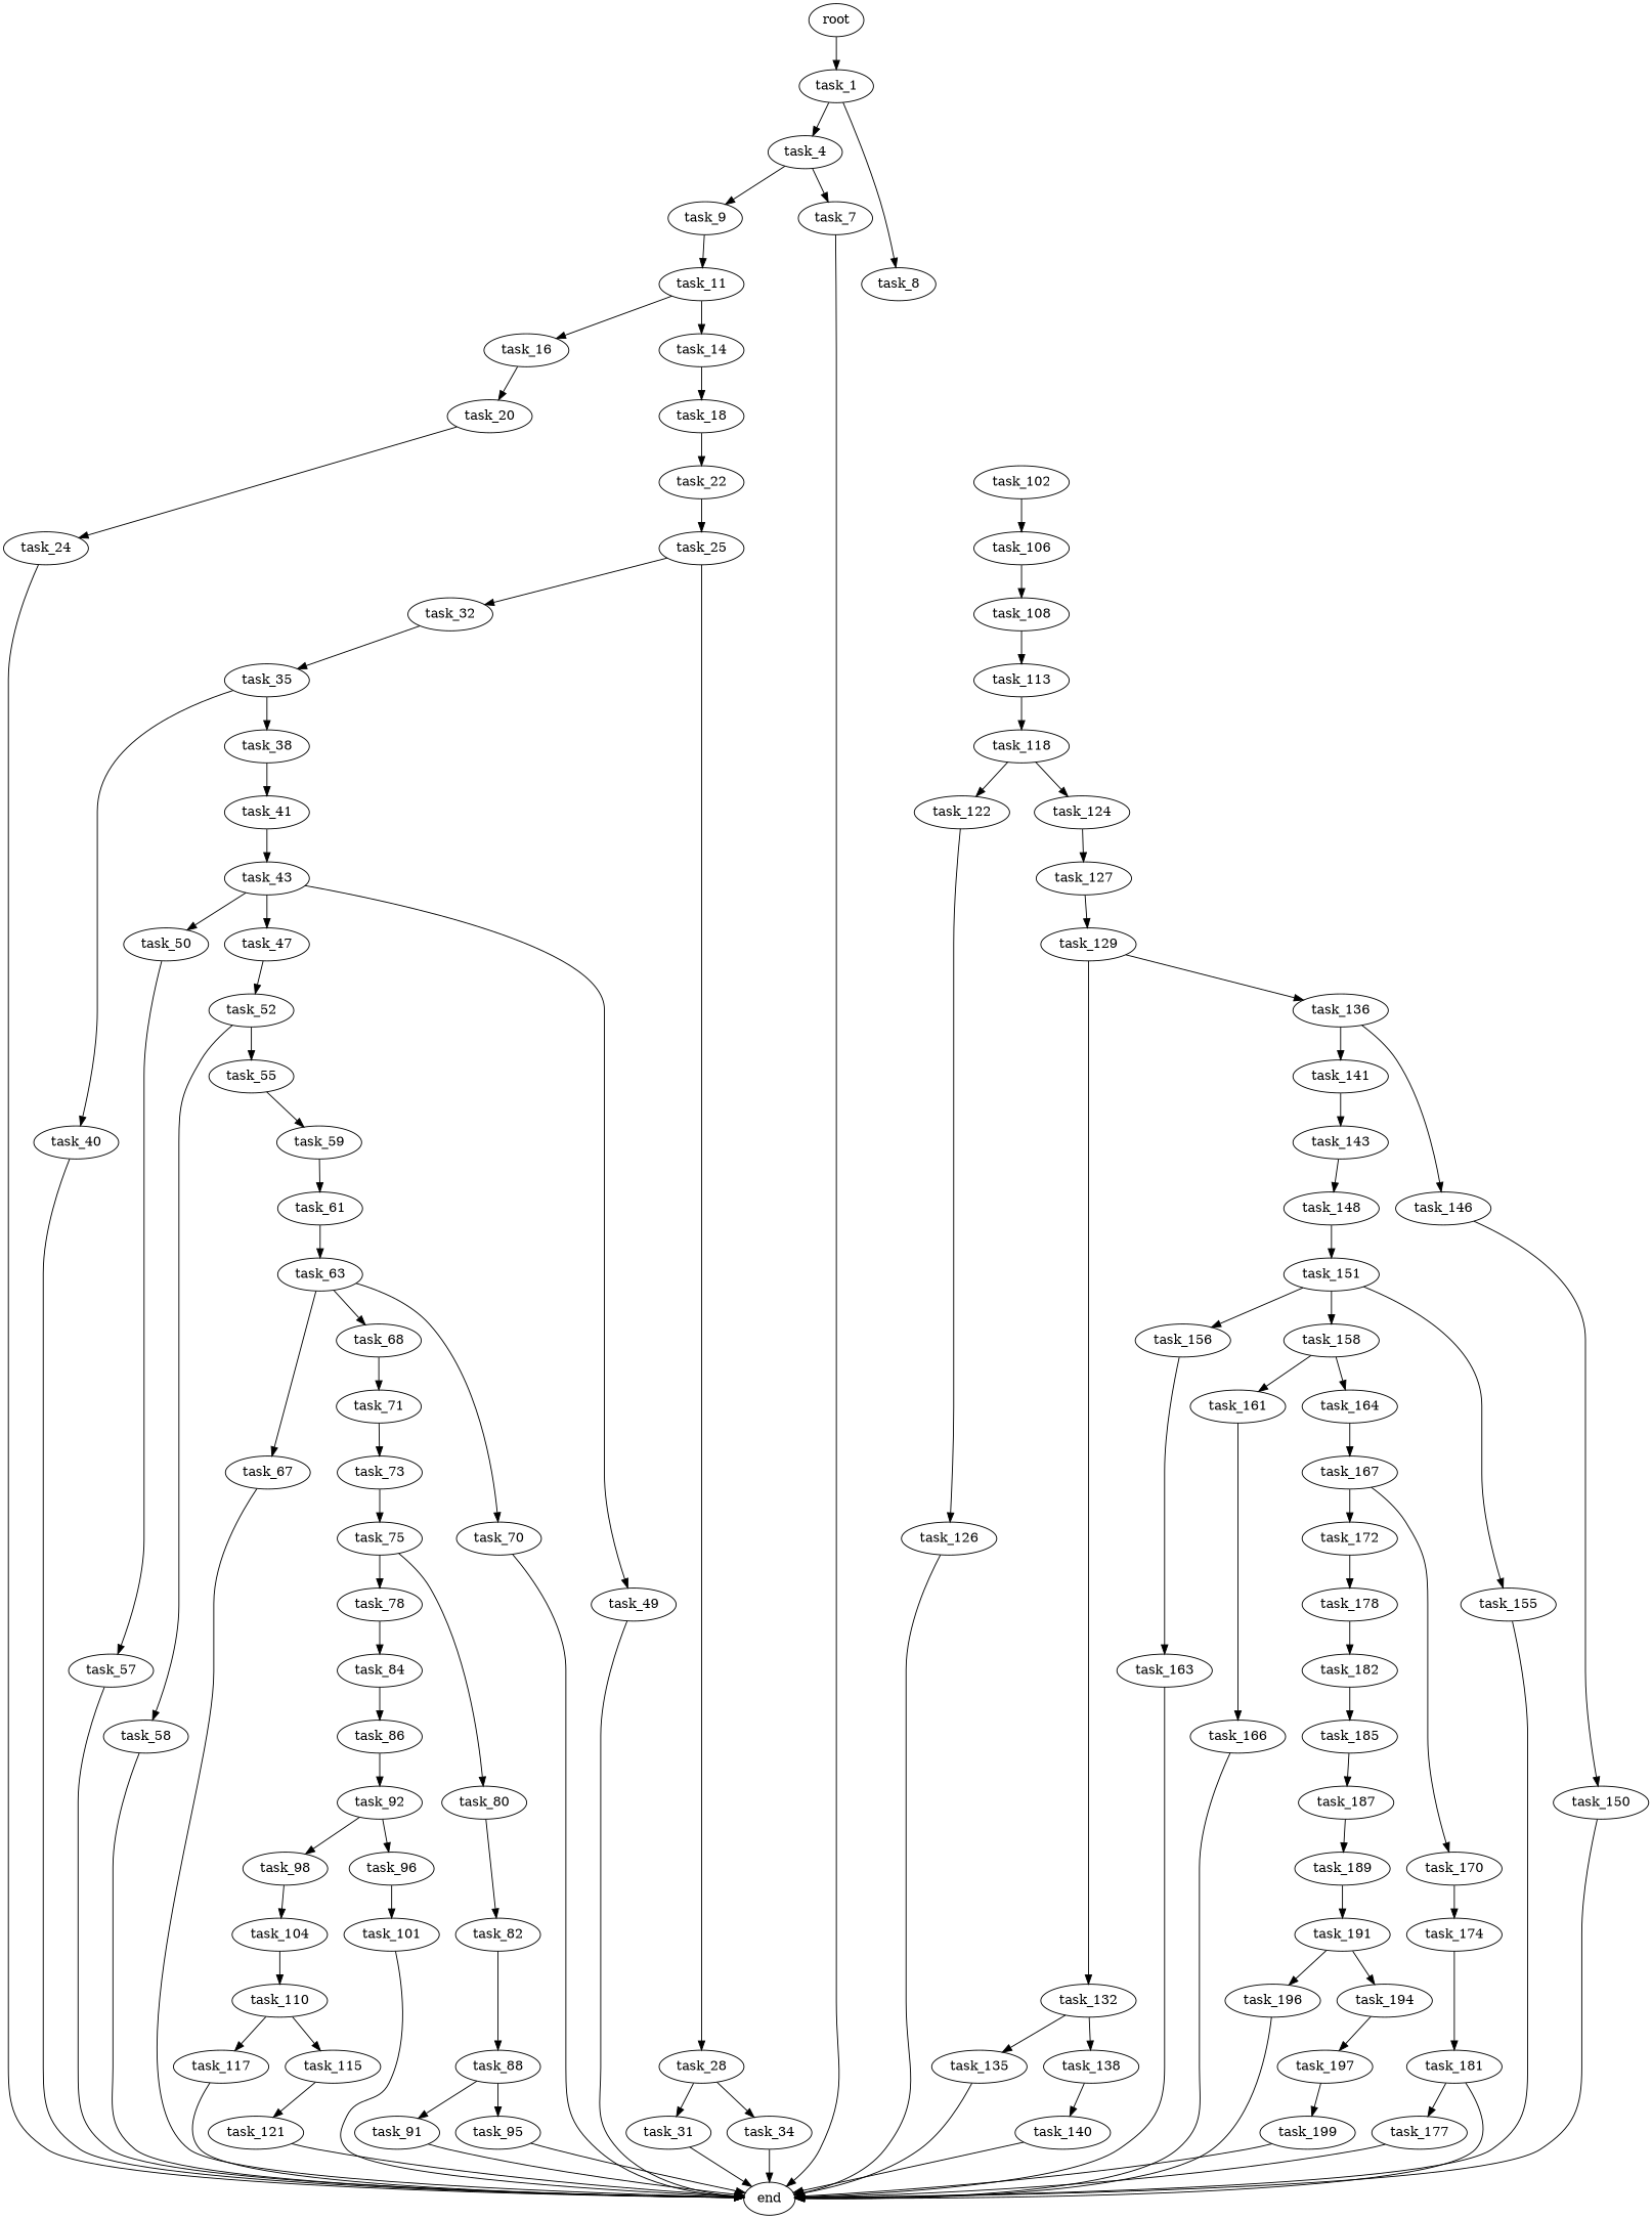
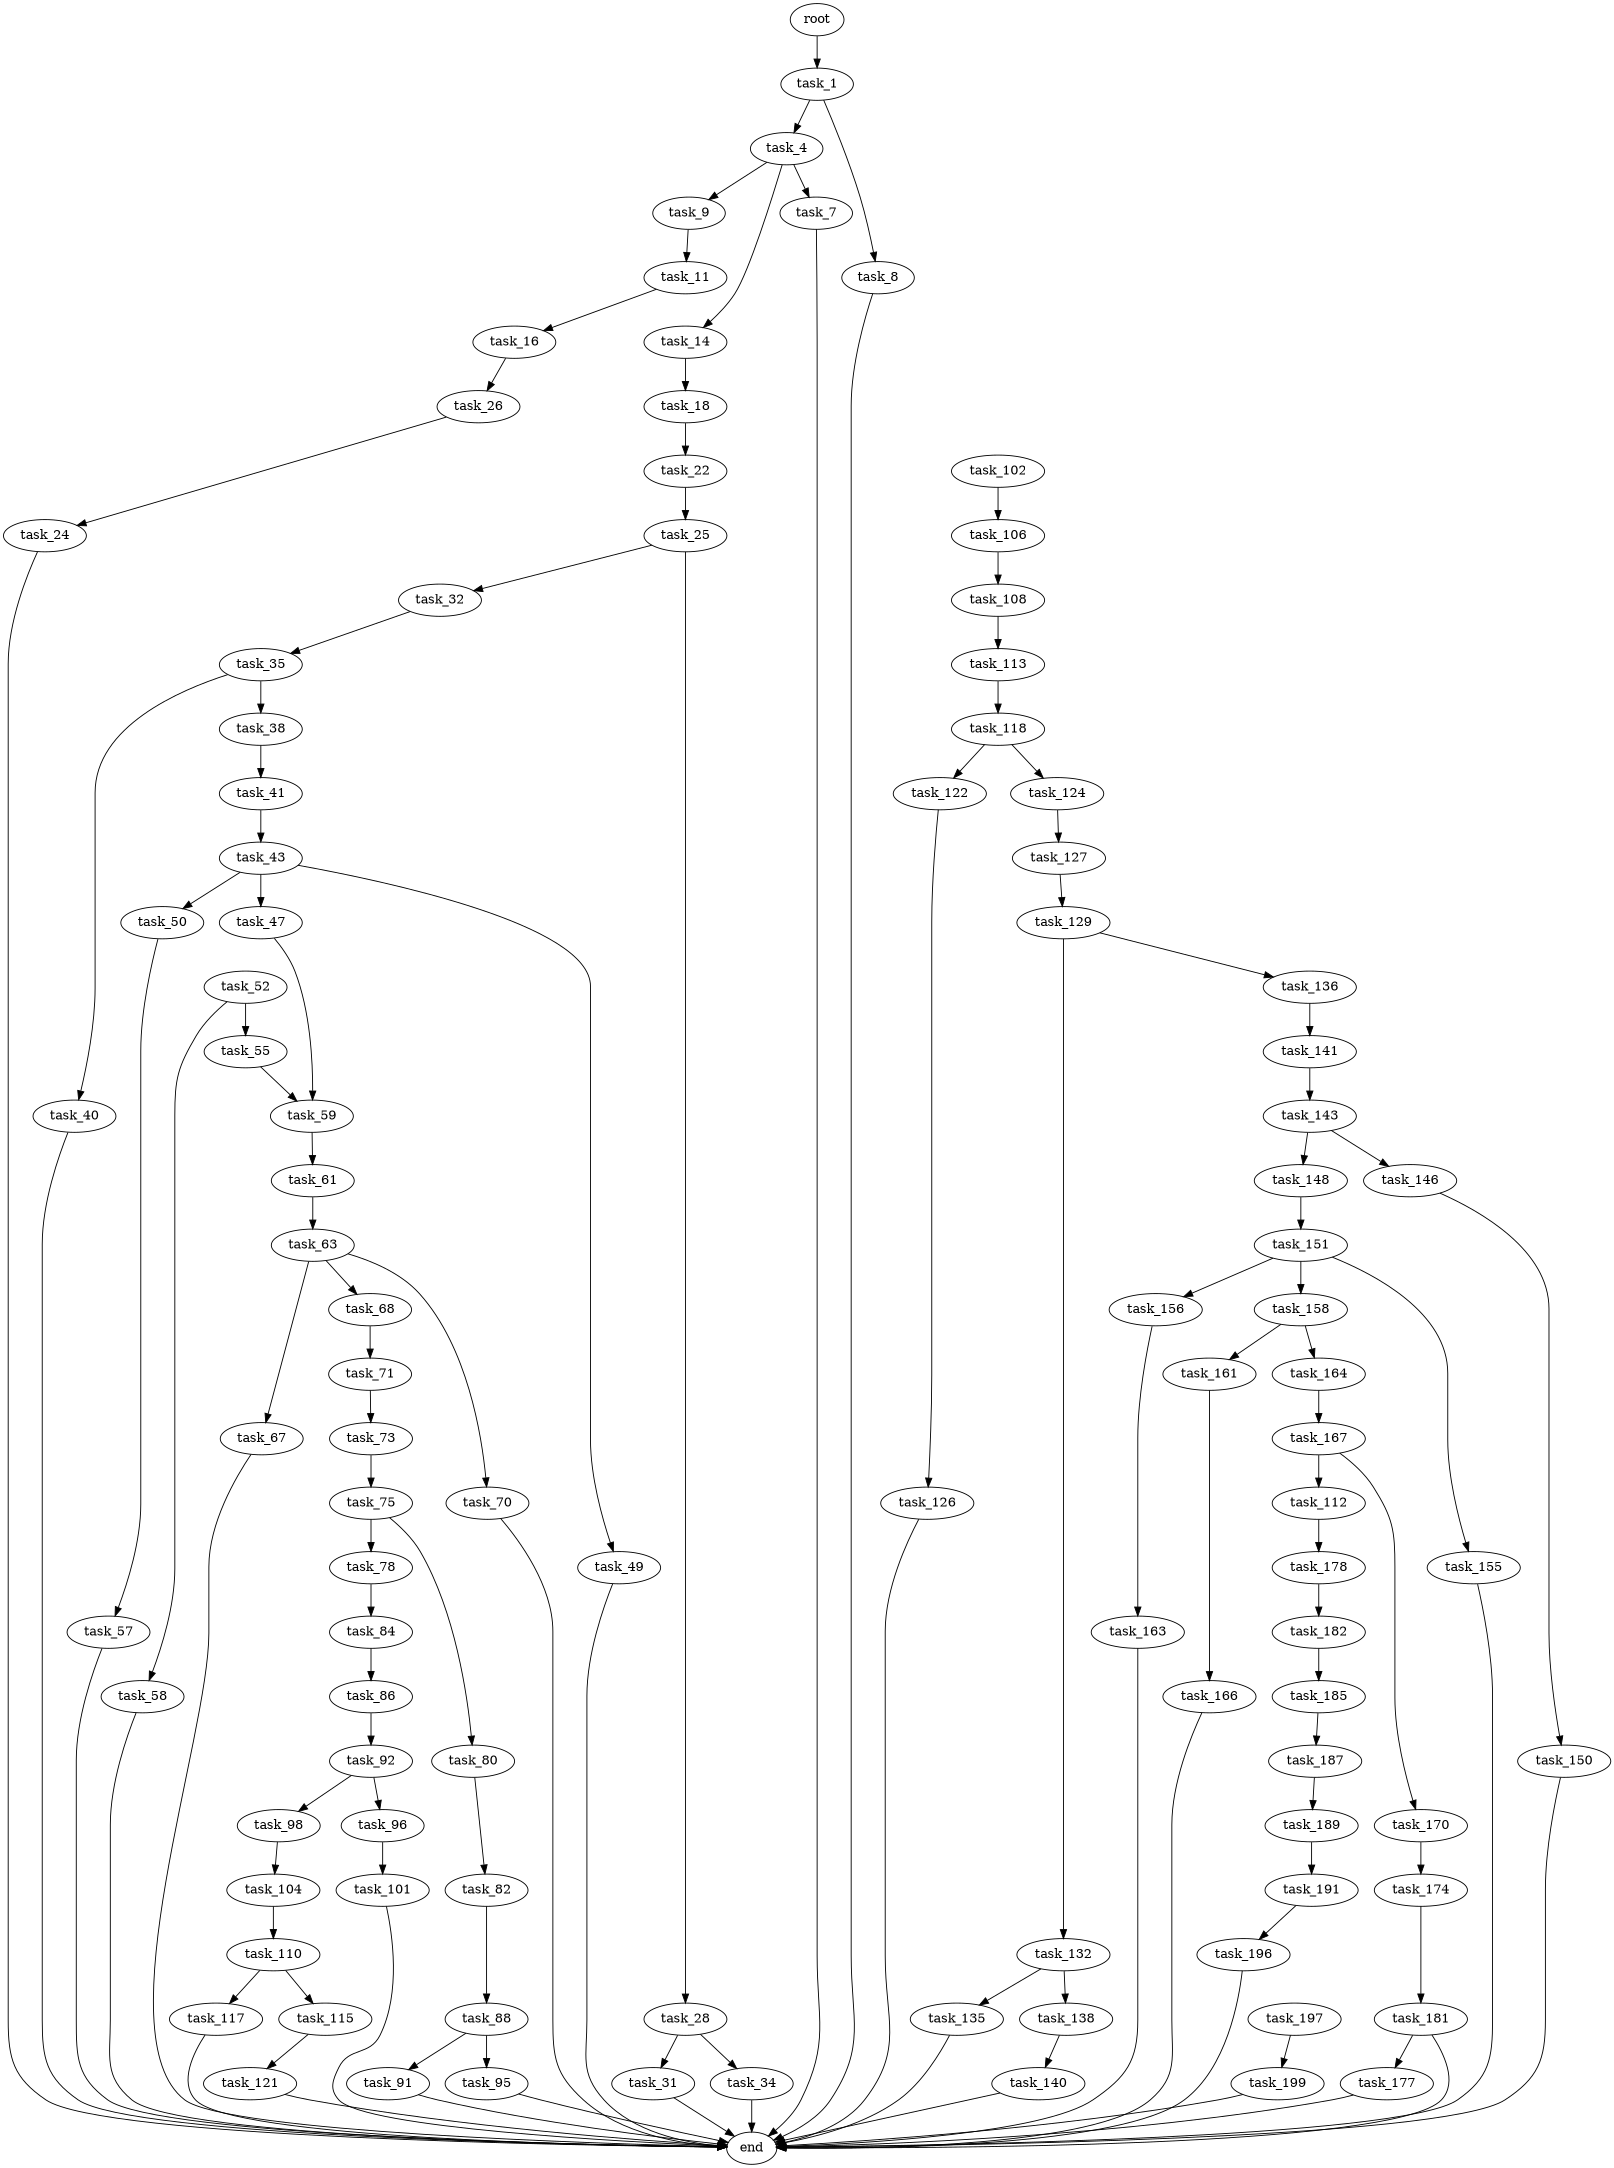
  digraph {
    root
    task_1
    task_4
    task_8
    task_7
    task_9
    end
    task_11
    task_14
    task_16
    task_18
-   task_20
+   task_20 [label=task_26]
    task_22
    task_24
    task_25
    task_28
    task_32
    task_31
    task_34
    task_35
    task_38
    task_40
    task_41
    task_43
    task_47
    task_49
    task_50
    task_52
    task_57
    task_55
    task_58
    task_59
    task_61
    task_63
    task_67
    task_68
    task_70
    task_71
    task_73
    task_75
    task_78
    task_80
    task_84
    task_82
    task_86
    task_88
    task_91
    task_95
    task_92
    task_96
    task_98
    task_101
    task_104
    task_102
    task_106
    task_110
    task_108
    task_115
    task_117
    task_113
    task_118
    task_121
    task_122
    task_124
    task_126
    task_127
    task_129
    task_132
    task_136
    task_135
    task_138
    task_141
    task_140
    task_143
    task_146
    task_148
    task_150
    task_151
    task_155
    task_156
    task_158
    task_163
    task_161
    task_164
    task_166
    task_167
    task_170
-   task_172
+   task_172 [label=task_112]
    task_174
    task_178
    task_181
    task_182
    task_177
    task_185
    task_187
    task_189
    task_191
-   task_194
    task_196
    task_197
    task_199
    root -> task_1
    task_1 -> task_4
    task_1 -> task_8
    task_4 -> task_7
    task_4 -> task_9
+   task_8 -> end
    task_7 -> end
    task_9 -> task_11
-   task_11 -> task_14
+   task_4 -> task_14
    task_11 -> task_16
    task_14 -> task_18
    task_16 -> task_20
    task_18 -> task_22
    task_20 -> task_24
    task_22 -> task_25
    task_24 -> end
    task_25 -> task_28
    task_25 -> task_32
    task_28 -> task_31
    task_28 -> task_34
    task_32 -> task_35
    task_31 -> end
    task_34 -> end
    task_35 -> task_38
    task_35 -> task_40
    task_38 -> task_41
    task_40 -> end
    task_41 -> task_43
    task_43 -> task_47
    task_43 -> task_49
    task_43 -> task_50
-   task_47 -> task_52
+   task_47 -> task_59
    task_49 -> end
    task_50 -> task_57
    task_52 -> task_55
    task_52 -> task_58
    task_57 -> end
    task_55 -> task_59
    task_58 -> end
    task_59 -> task_61
    task_61 -> task_63
    task_63 -> task_67
    task_63 -> task_68
    task_63 -> task_70
    task_67 -> end
    task_68 -> task_71
    task_70 -> end
    task_71 -> task_73
    task_73 -> task_75
    task_75 -> task_78
    task_75 -> task_80
    task_78 -> task_84
    task_80 -> task_82
    task_84 -> task_86
    task_82 -> task_88
    task_86 -> task_92
    task_88 -> task_91
    task_88 -> task_95
    task_91 -> end
    task_95 -> end
    task_92 -> task_96
    task_92 -> task_98
    task_96 -> task_101
    task_98 -> task_104
    task_101 -> end
    task_104 -> task_110
    task_102 -> task_106
    task_106 -> task_108
    task_110 -> task_115
    task_110 -> task_117
    task_108 -> task_113
    task_115 -> task_121
    task_117 -> end
    task_113 -> task_118
    task_118 -> task_122
    task_118 -> task_124
    task_121 -> end
    task_122 -> task_126
    task_124 -> task_127
    task_126 -> end
    task_127 -> task_129
    task_129 -> task_132
    task_129 -> task_136
    task_132 -> task_135
    task_132 -> task_138
    task_136 -> task_141
    task_135 -> end
    task_138 -> task_140
    task_141 -> task_143
    task_140 -> end
-   task_136 -> task_146
+   task_143 -> task_146
    task_143 -> task_148
    task_146 -> task_150
    task_148 -> task_151
    task_150 -> end
    task_151 -> task_155
    task_151 -> task_156
    task_151 -> task_158
    task_155 -> end
    task_156 -> task_163
    task_158 -> task_161
    task_158 -> task_164
    task_163 -> end
    task_161 -> task_166
    task_164 -> task_167
    task_166 -> end
    task_167 -> task_170
    task_167 -> task_172
    task_170 -> task_174
    task_172 -> task_178
    task_174 -> task_181
    task_178 -> task_182
    task_181 -> end
    task_181 -> task_177
    task_182 -> task_185
    task_177 -> end
    task_185 -> task_187
    task_187 -> task_189
    task_189 -> task_191
-   task_191 -> task_194
    task_191 -> task_196
-   task_194 -> task_197
    task_196 -> end
    task_197 -> task_199
    task_199 -> end
  }
